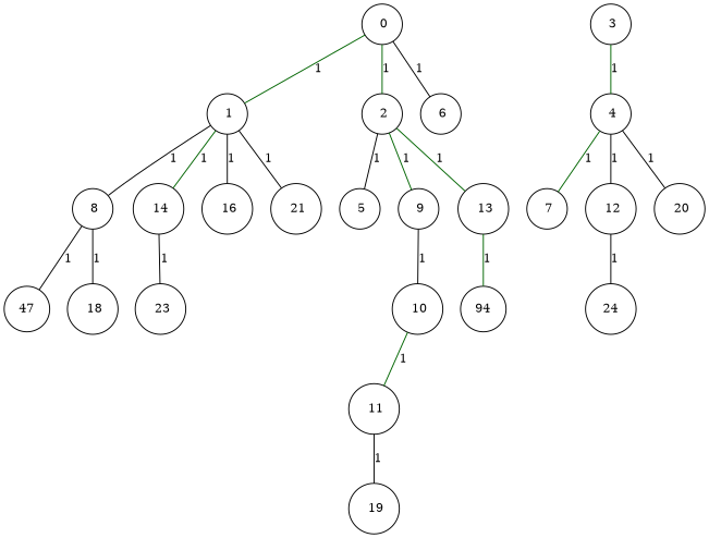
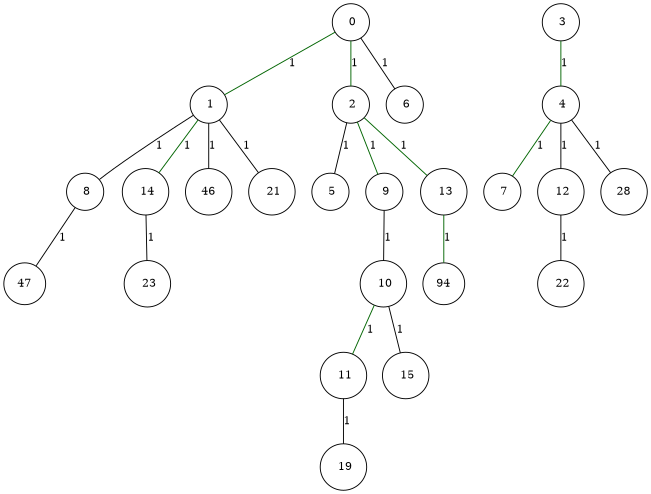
  graph {
    fixedsize="true;"
    node [color=black fontsize=12 hight=.12 shape=circle]
    edge [color=black fontsize=12]
    n1 [label=" 0" width=.12]
    n2 [label=" 1" width=.12]
    n3 [label=" 2" width=.12]
    n4 [label=" 6" width=.12]
    n5 [label=" 8" width=.12]
    n6 [label=" 14" width=.12]
-   n7 [label=" 16" width=.12]
+   n7 [label=46 width=.12]
    n8 [label=" 21" width=.12]
    n9 [label=" 5" width=.12]
    n10 [label=" 9" width=.12]
    n11 [label=" 13" width=.12]
    n12 [label=" 3" width=.12]
    n13 [label=" 4" width=.12]
    n14 [label=47 width=.12]
-   n15 [label=" 18" width=.12]
    n16 [label=" 23" width=.12]
    n17 [label=" 10" width=.12]
    n18 [label=94 width=.12]
    n19 [label=" 7" width=.12]
    n20 [label=" 12" width=.12]
-   n21 [label=" 20" width=.12]
-   n22 [label=24 width=.12]
+   n21 [label=28 width=.12]
+   n22 [label=" 22" width=.12]
    n23 [label=" 11" width=.12]
+   n24 [label=" 15" width=.12]
    n25 [label=" 19" width=.12]
    n1 -- n2 [color=darkgreen label=1]
    n1 -- n3 [color=darkgreen label=1]
    n1 -- n4 [label=1]
    n2 -- n5 [label=1]
    n2 -- n6 [color=darkgreen label=1]
    n2 -- n7 [label=1]
    n2 -- n8 [label=1]
    n3 -- n9 [label=1]
    n3 -- n10 [color=darkgreen label=1]
    n3 -- n11 [color=darkgreen label=1]
    n5 -- n14 [label=1]
-   n5 -- n15 [label=1]
    n6 -- n16 [label=1]
    n10 -- n17 [label=1]
    n11 -- n18 [color=darkgreen label=1]
    n12 -- n13 [color=darkgreen label=1]
    n13 -- n19 [color=darkgreen label=1]
    n13 -- n20 [label=1]
    n13 -- n21 [label=1]
    n17 -- n23 [color=darkgreen label=1]
+   n17 -- n24 [label=1]
    n20 -- n22 [label=1]
    n23 -- n25 [label=1]
  }
